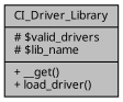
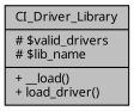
  digraph {
    fontname="Noto Sans"
-   n1 [color=black fillcolor=grey75 fontcolor=black fontname="Noto Sans" fontsize=10 height=0.2 label="{CI_Driver_Library\n|# $valid_drivers\l# $lib_name\l|+ __get()\l+ load_driver()\l}" shape=record style=filled width=0.4]
+   n1 [color=black fillcolor=grey75 fontcolor=black fontname="Noto Sans" fontsize=10 height=0.2 label="{CI_Driver_Library\n|# $valid_drivers\l# $lib_name\l|+ __load()\l+ load_driver()\l}" shape=record style=filled width=0.4]
  }
